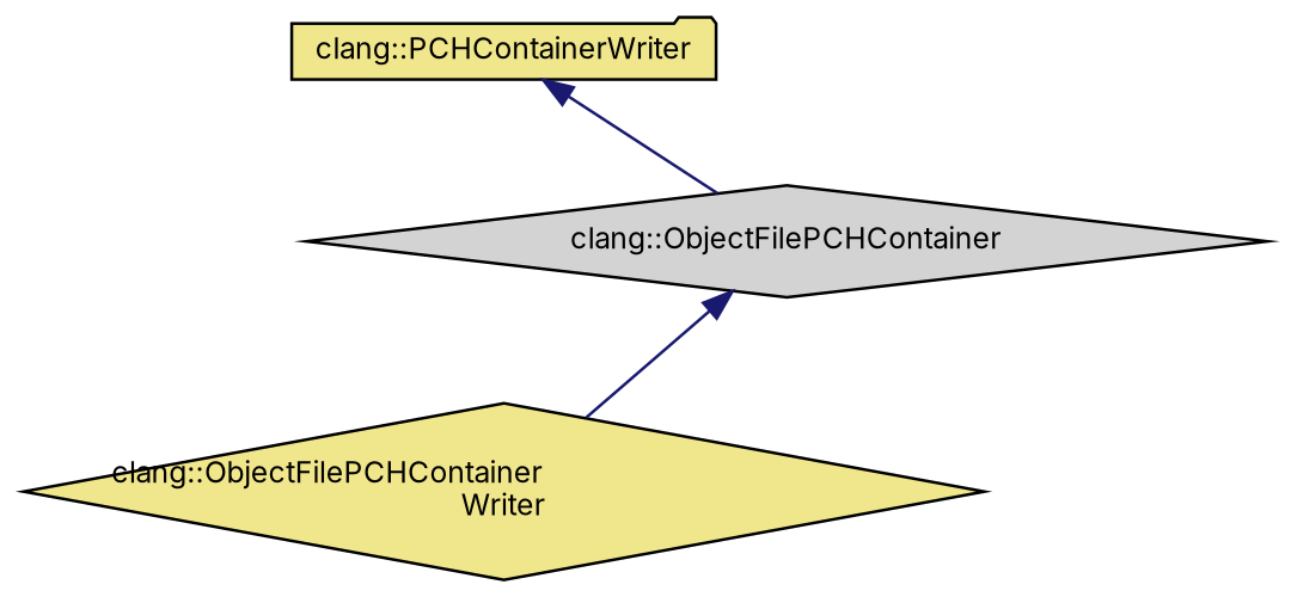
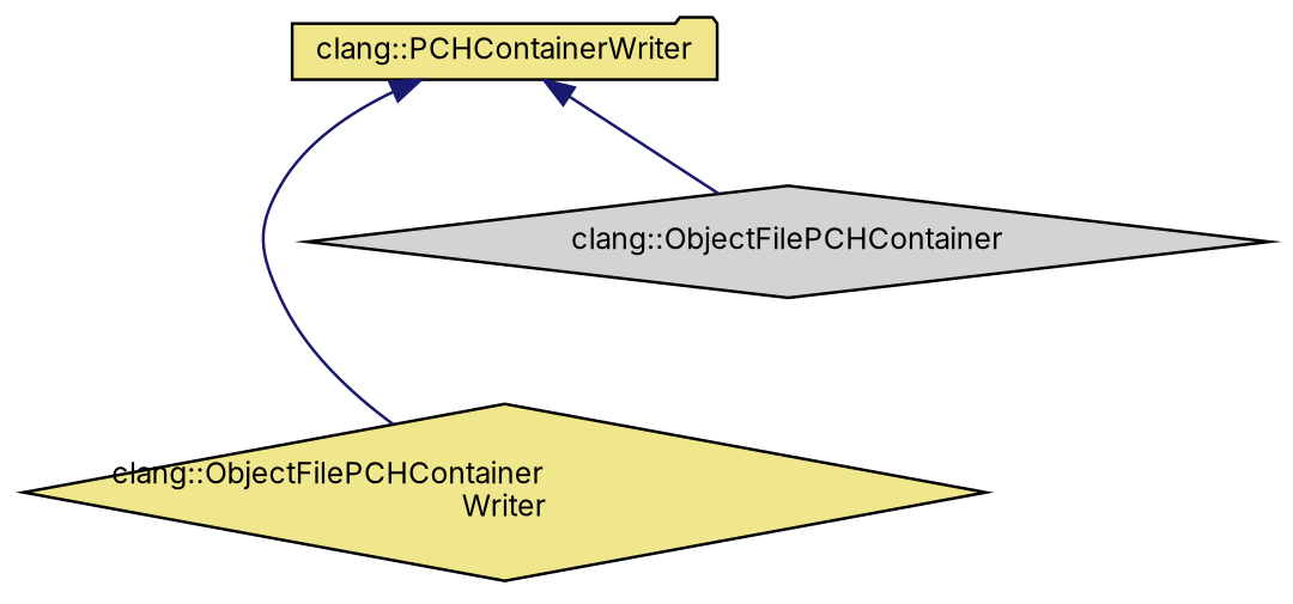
  digraph {
    fontname=Inter
    node [color=black fillcolor=khaki fontname=Inter fontsize=10 shape=diamond style=filled]
    edge [color=midnightblue dir=back fontname=Inter fontsize=10 labelfontname=Helvetica labelfontsize=10 style=solid]
    n1 [fontcolor=black height=0.2 label="clang::PCHContainerWriter" shape=folder width=0.4]
    n2 [height=0.2 label="clang::ObjectFilePCHContainer\lWriter" width=0.4]
    n3 [fillcolor=lightgrey height=0.2 label="clang::ObjectFilePCHContainer" width=0.4]
-   n3 -> n2
+   n1 -> n2
    n1 -> n3
  }
